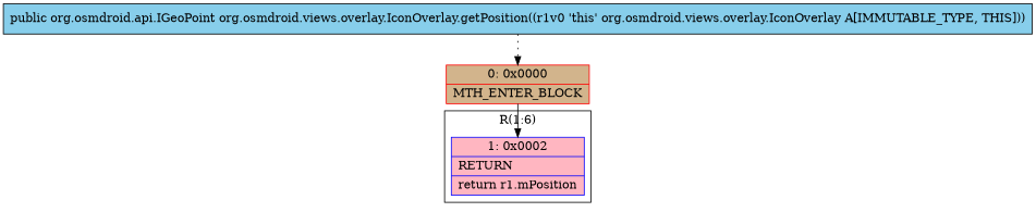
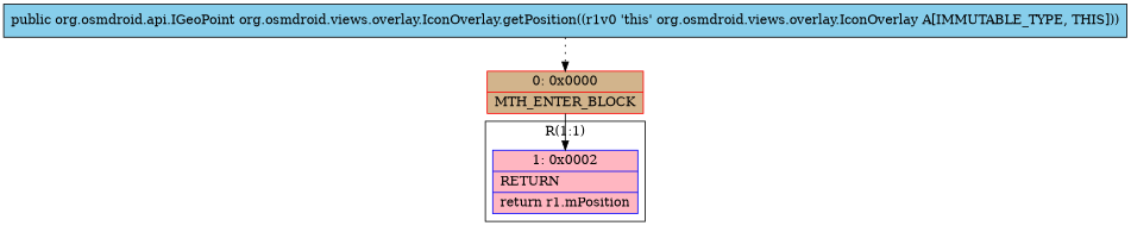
  digraph {
    node [shape=record style=filled]
    n1 [color=blue label="{1\:\ 0x0002|RETURN\l|return r1.mPosition\l}" fillcolor=lightpink]
    n2 [color=red label="{0\:\ 0x0000|MTH_ENTER_BLOCK\l}" fillcolor=tan]
    n3 [label="{public org.osmdroid.api.IGeoPoint org.osmdroid.views.overlay.IconOverlay.getPosition((r1v0 'this' org.osmdroid.views.overlay.IconOverlay A[IMMUTABLE_TYPE, THIS])) }" fillcolor=skyblue]
    subgraph cluster_1 {
-     label="R(1:6)"
+     label="R(1:1)"
      n1
    }
    n2 -> n1 [style=solid]
    n3 -> n2 [style=dotted]
  }
